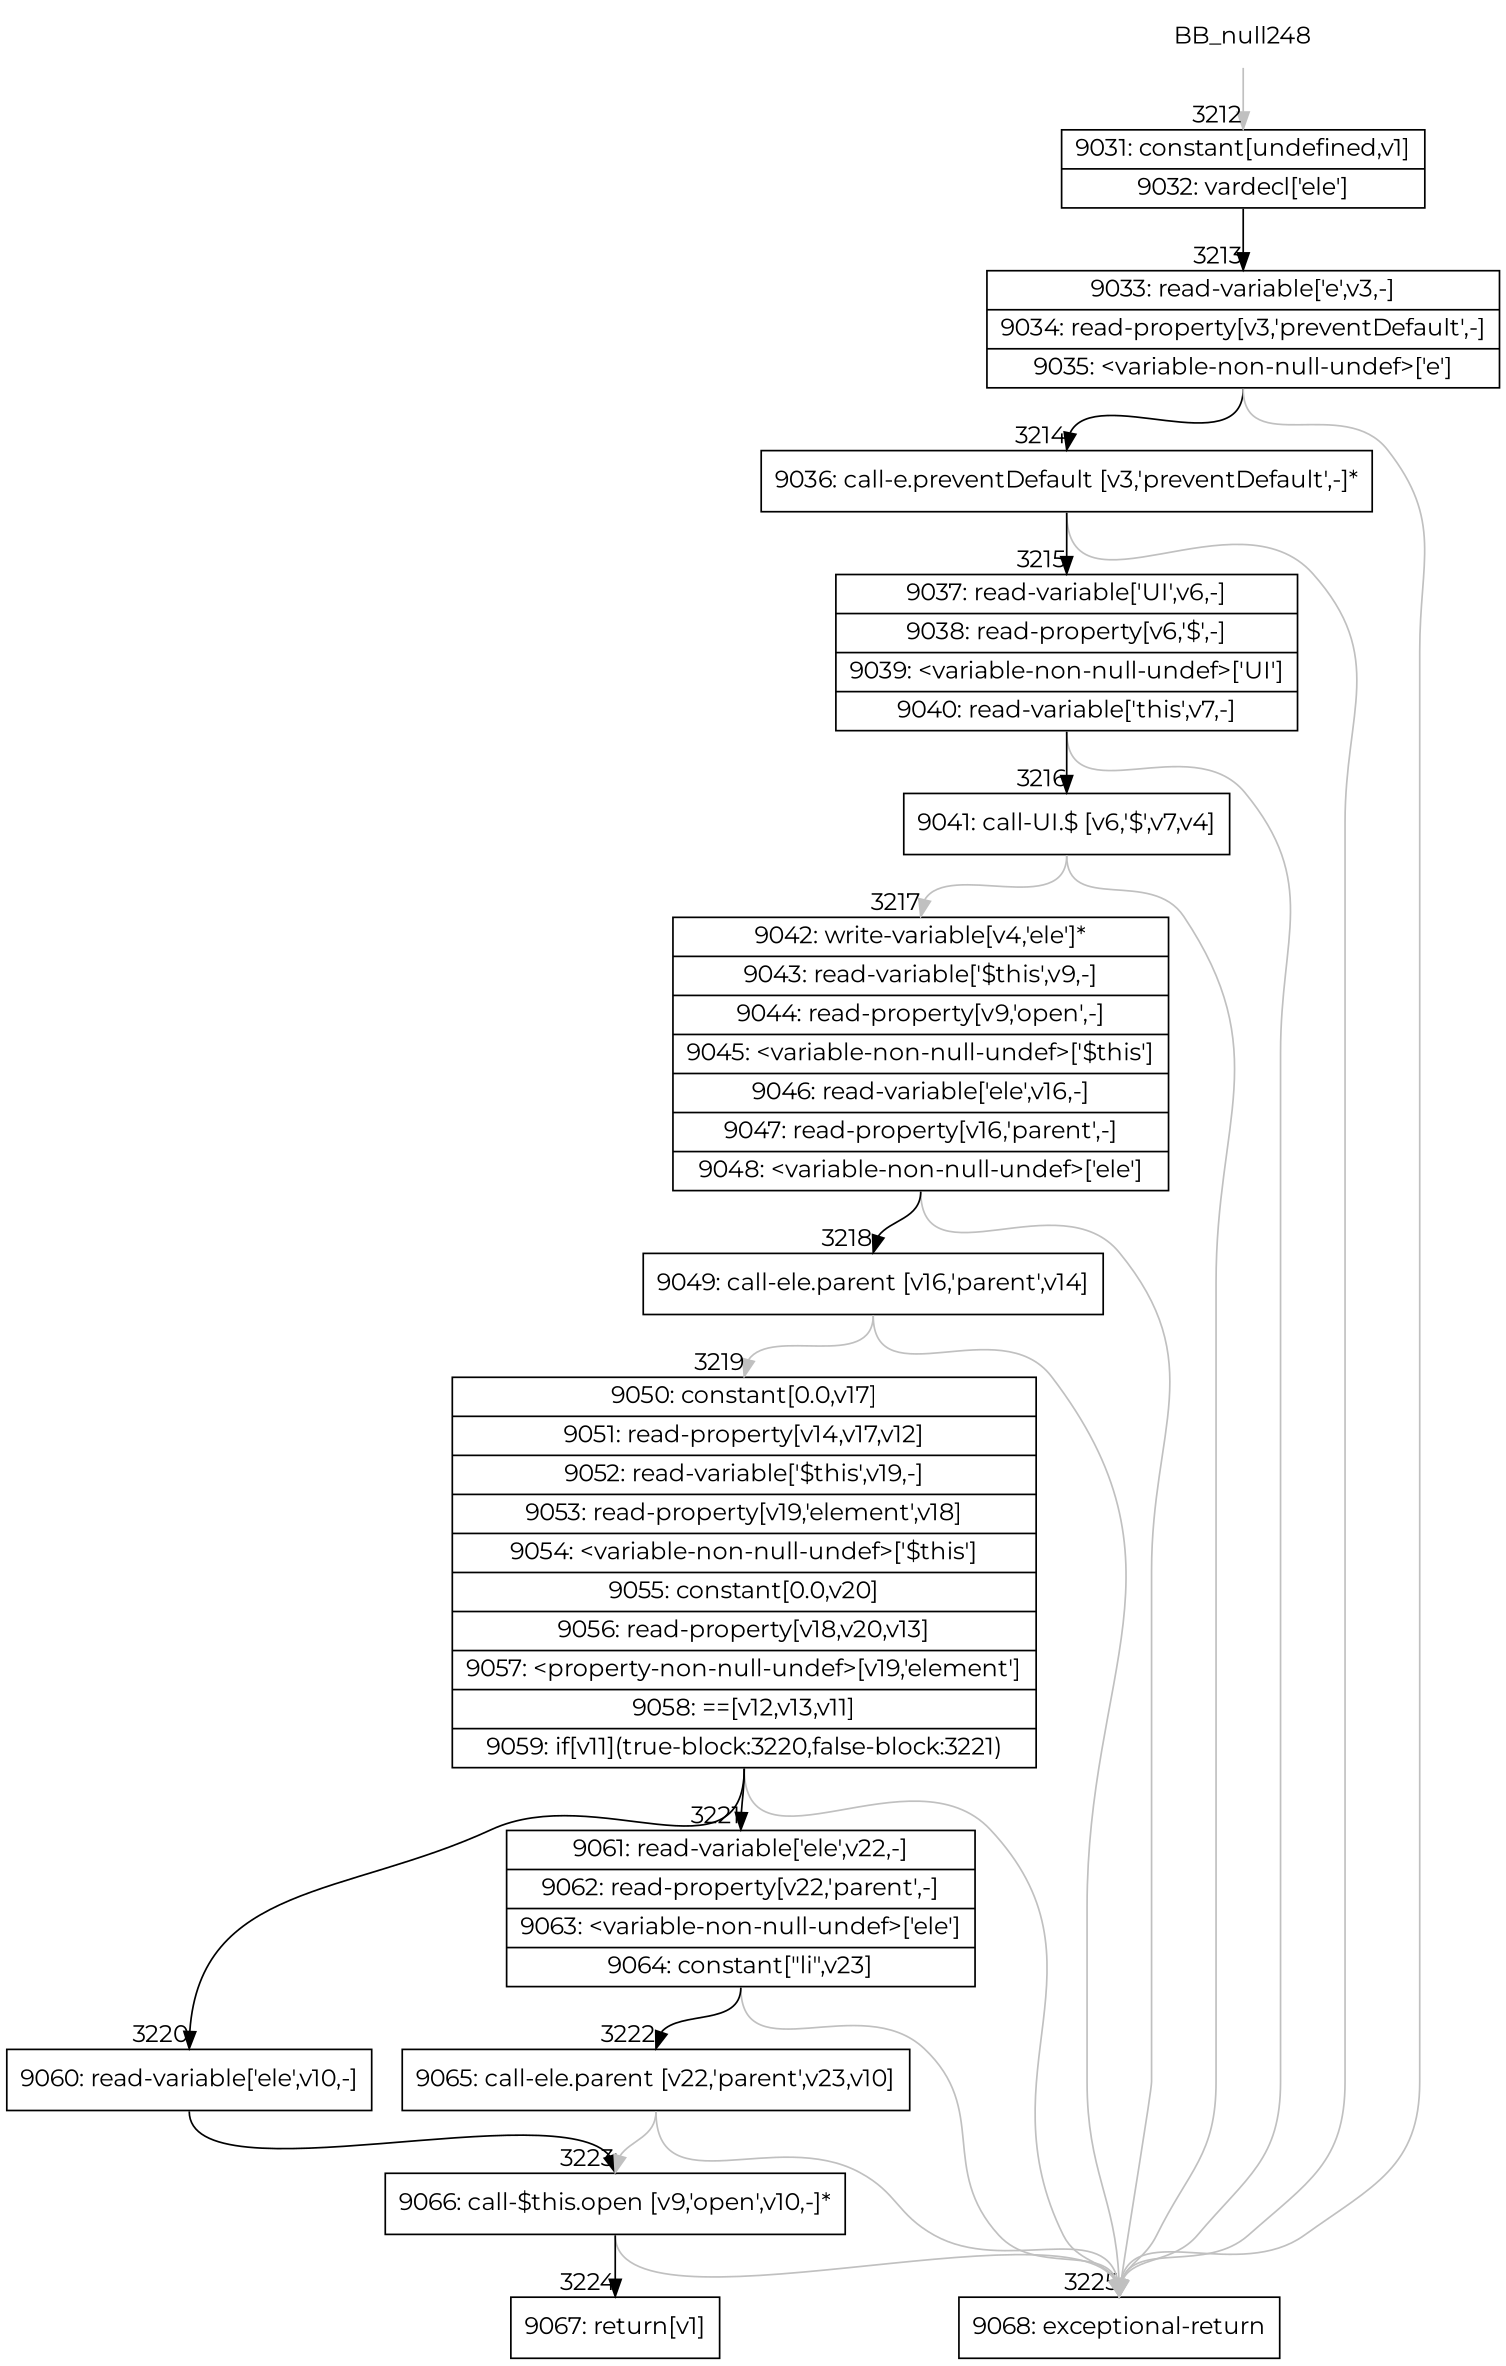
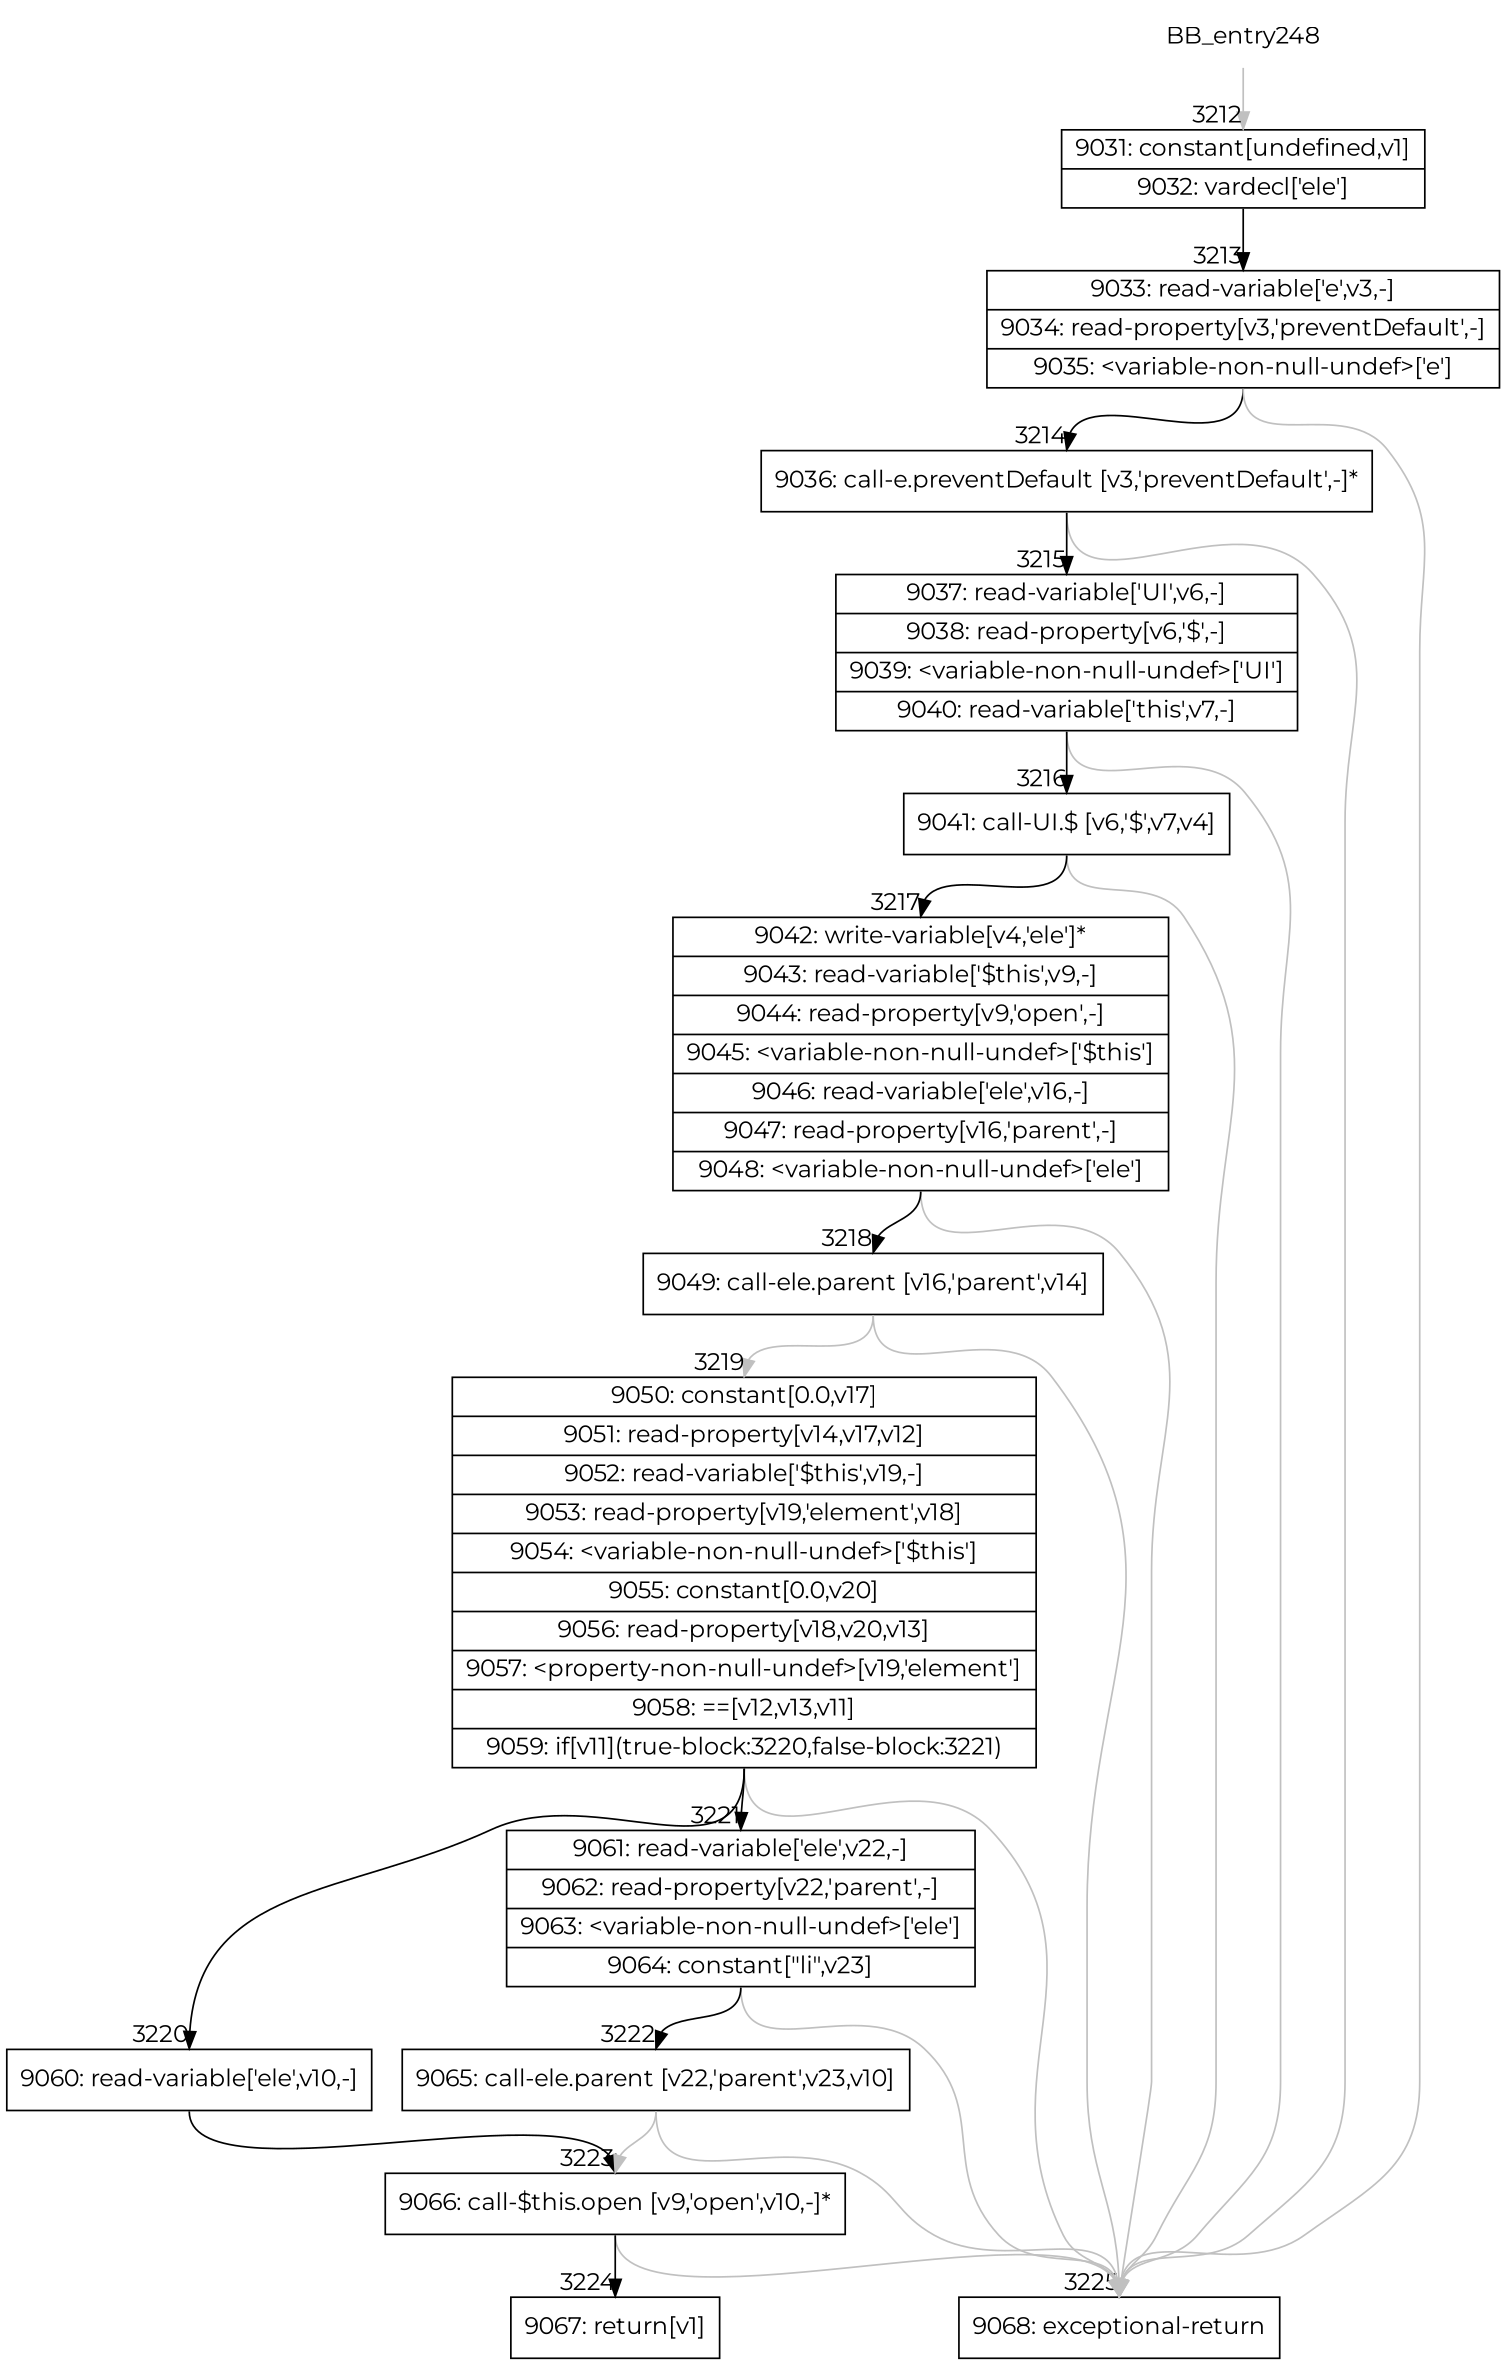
  digraph {
    fontname=Montserrat
    rankdir=TD
    node [fontname=Montserrat shape=record]
    edge [color=gray fontname=Montserrat headport=n tailport=s]
-   BB_entry248 [shape=none label=BB_null248]
+   BB_entry248 [shape=none]
    n2 [label="{9031: constant[undefined,v1]|9032: vardecl['ele']}"]
    n3 [label="{9033: read-variable['e',v3,-]|9034: read-property[v3,'preventDefault',-]|9035: \<variable-non-null-undef\>['e']}"]
    n4 [label="{9036: call-e.preventDefault [v3,'preventDefault',-]*}"]
    n5 [label="{9068: exceptional-return}"]
    n6 [label="{9037: read-variable['UI',v6,-]|9038: read-property[v6,'$',-]|9039: \<variable-non-null-undef\>['UI']|9040: read-variable['this',v7,-]}"]
    n7 [label="{9041: call-UI.$ [v6,'$',v7,v4]}"]
    n8 [label="{9042: write-variable[v4,'ele']*|9043: read-variable['$this',v9,-]|9044: read-property[v9,'open',-]|9045: \<variable-non-null-undef\>['$this']|9046: read-variable['ele',v16,-]|9047: read-property[v16,'parent',-]|9048: \<variable-non-null-undef\>['ele']}"]
    n9 [label="{9049: call-ele.parent [v16,'parent',v14]}"]
    n10 [label="{9050: constant[0.0,v17]|9051: read-property[v14,v17,v12]|9052: read-variable['$this',v19,-]|9053: read-property[v19,'element',v18]|9054: \<variable-non-null-undef\>['$this']|9055: constant[0.0,v20]|9056: read-property[v18,v20,v13]|9057: \<property-non-null-undef\>[v19,'element']|9058: ==[v12,v13,v11]|9059: if[v11](true-block:3220,false-block:3221)}"]
    n11 [label="{9060: read-variable['ele',v10,-]}"]
    n12 [label="{9061: read-variable['ele',v22,-]|9062: read-property[v22,'parent',-]|9063: \<variable-non-null-undef\>['ele']|9064: constant[\"li\",v23]}"]
    n13 [label="{9066: call-$this.open [v9,'open',v10,-]*}"]
    n14 [label="{9065: call-ele.parent [v22,'parent',v23,v10]}"]
    n15 [label="{9067: return[v1]}"]
    BB_entry248 -> n2 [headlabel="    3212"]
    n2 -> n3 [headlabel="      3213" color=""]
    n3 -> n4 [headlabel="      3214" color=""]
    n3 -> n5 [headlabel="      3225"]
    n4 -> n5
    n4 -> n6 [headlabel="      3215" color=""]
    n6 -> n5
    n6 -> n7 [headlabel="      3216" color=""]
    n7 -> n5
-   n7 -> n8 [headlabel="      3217"]
+   n7 -> n8 [headlabel="      3217" color=""]
    n8 -> n5
    n8 -> n9 [headlabel="      3218" color=""]
    n9 -> n5
    n9 -> n10 [headlabel="      3219"]
    n10 -> n5
    n10 -> n11 [headlabel="      3220" color=""]
    n10 -> n12 [headlabel="      3221" color=""]
    n11 -> n13 [headlabel="      3223" color=""]
    n12 -> n5
    n12 -> n14 [headlabel="      3222" color=""]
    n13 -> n5
    n13 -> n15 [headlabel="      3224" color=""]
    n14 -> n5
    n14 -> n13
  }
